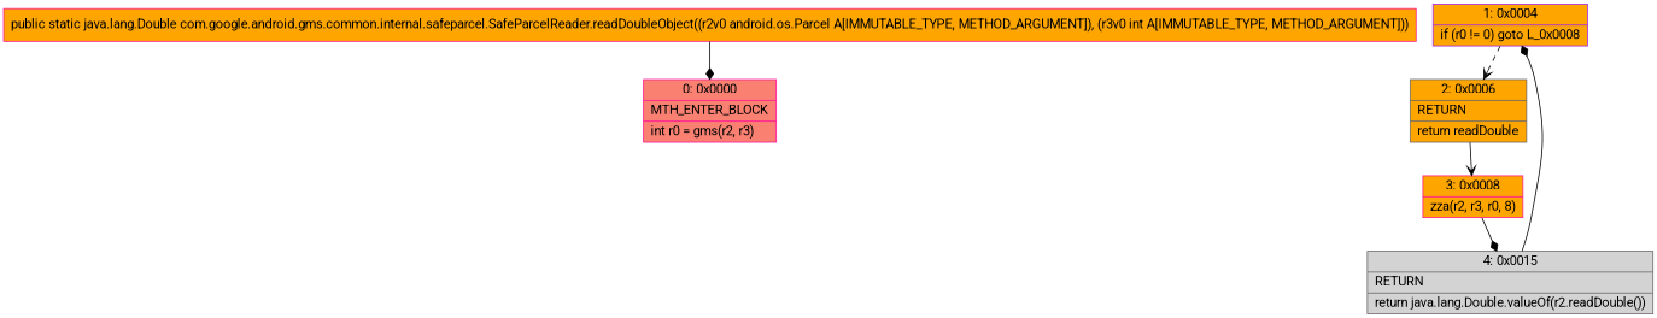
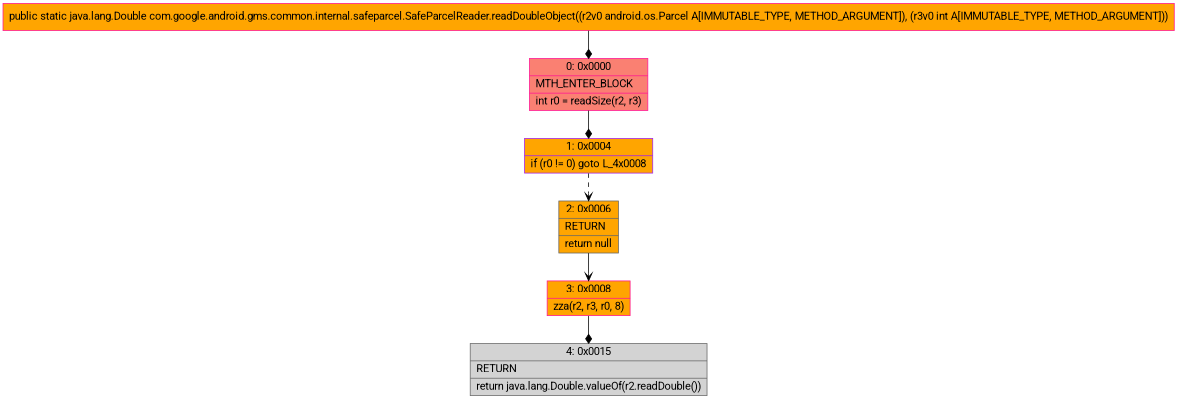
  digraph {
    fontname=Roboto
    node [color=deeppink fillcolor=orange fontname=Roboto shape=record style=filled]
    edge [arrowhead=diamond fontname=Roboto]
-   n1 [fillcolor=salmon label="{0\:\ 0x0000|MTH_ENTER_BLOCK\l|int r0 = gms(r2, r3)\l}"]
-   n2 [color=purple label="{1\:\ 0x0004|if (r0 != 0) goto L_0x0008\l}"]
-   n3 [color=gray40 label="{2\:\ 0x0006|RETURN\l|return readDouble\l}"]
+   n1 [fillcolor=salmon label="{0\:\ 0x0000|MTH_ENTER_BLOCK\l|int r0 = readSize(r2, r3)\l}"]
+   n2 [color=purple label="{1\:\ 0x0004|if (r0 != 0) goto L_4x0008\l}"]
+   n3 [color=gray40 label="{2\:\ 0x0006|RETURN\l|return null\l}"]
    n4 [label="{3\:\ 0x0008|zza(r2, r3, r0, 8)\l}"]
    n5 [color=gray40 fillcolor=lightgrey label="{4\:\ 0x0015|RETURN\l|return java.lang.Double.valueOf(r2.readDouble())\l}"]
    n6 [label="{public static java.lang.Double com.google.android.gms.common.internal.safeparcel.SafeParcelReader.readDoubleObject((r2v0 android.os.Parcel A[IMMUTABLE_TYPE, METHOD_ARGUMENT]), (r3v0 int A[IMMUTABLE_TYPE, METHOD_ARGUMENT])) }"]
-   n5 -> n2
+   n1 -> n2
    n2 -> n3 [arrowhead=vee style=dashed]
    n3 -> n4 [arrowhead=vee]
    n4 -> n5
    n6 -> n1
  }
